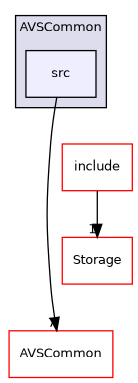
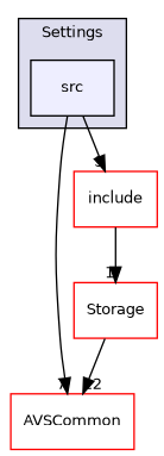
  digraph {
    compound=true
    node [fillcolor=white fontname=Helvetica fontsize=10 shape=box style=filled color=red]
    edge [labeldistance=1.5 labelfontname=Helvetica labelfontsize=10]
    n1 [fillcolor="#eeeeff" label=src pencolor=black color=""]
    n2 [label=AVSCommon]
    n3 [label=include]
    n4 [label=Storage]
    subgraph cluster_1 {
      bgcolor="#ddddee"
      fontname=Helvetica
      fontsize=10
-     label=AVSCommon
+     label=Settings
      pencolor=black
      n1
    }
    n1 -> n2 [headlabel=7]
+   n1 -> n3 [headlabel=3]
    n3 -> n4 [headlabel=1]
+   n4 -> n2 [headlabel=12]
  }
